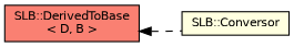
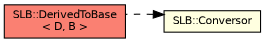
  digraph {
    rankdir=LR
    node [color=black fontname=Helvetica fontsize=10 shape=record style=filled]
    n1 [fillcolor=salmon fontcolor=black height=0.2 label="SLB::DerivedToBase\l\< D, B \>" width=0.4]
    n2 [fillcolor=lightyellow height=0.2 label="SLB::Conversor" width=0.4]
-   n1 -> n2 [color=black dir=back fontname=Helvetica fontsize=10 labelfontname=Helvetica labelfontsize=10 style=dashed]
+   n2 -> n1 [color=black dir=back fontname=Helvetica fontsize=10 labelfontname=Helvetica labelfontsize=10 style=dashed]
  }
